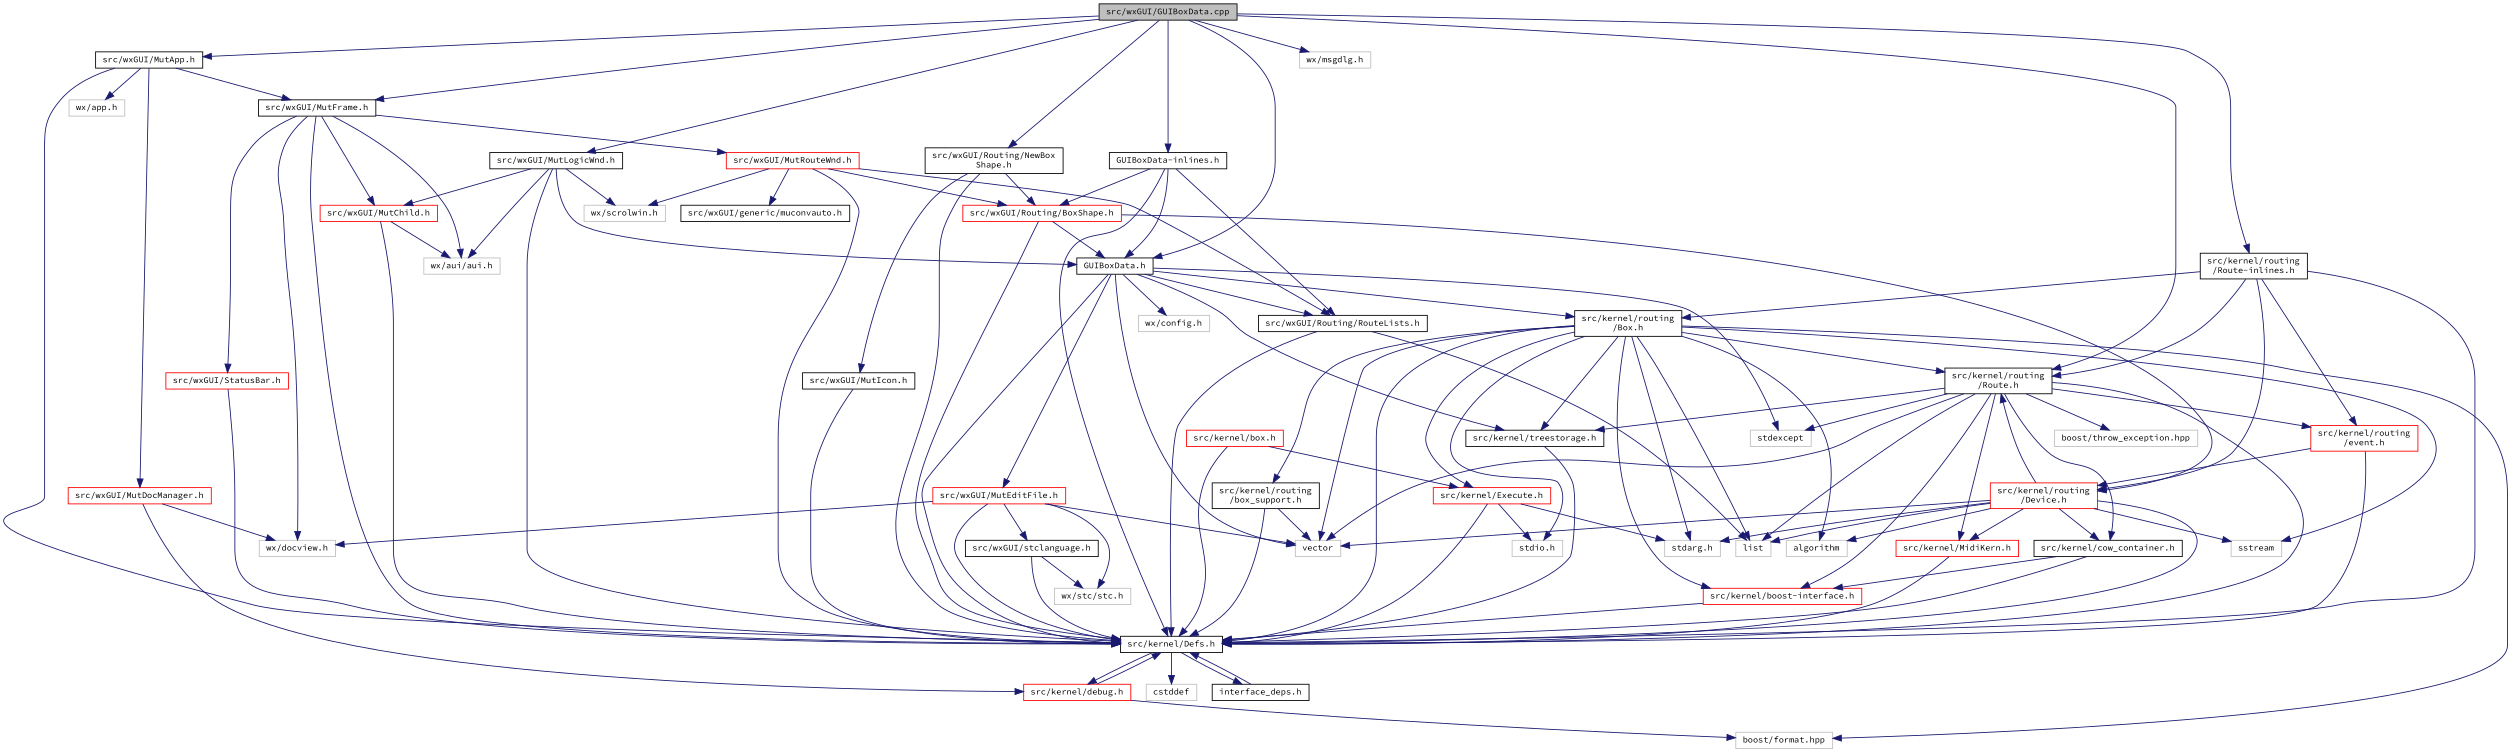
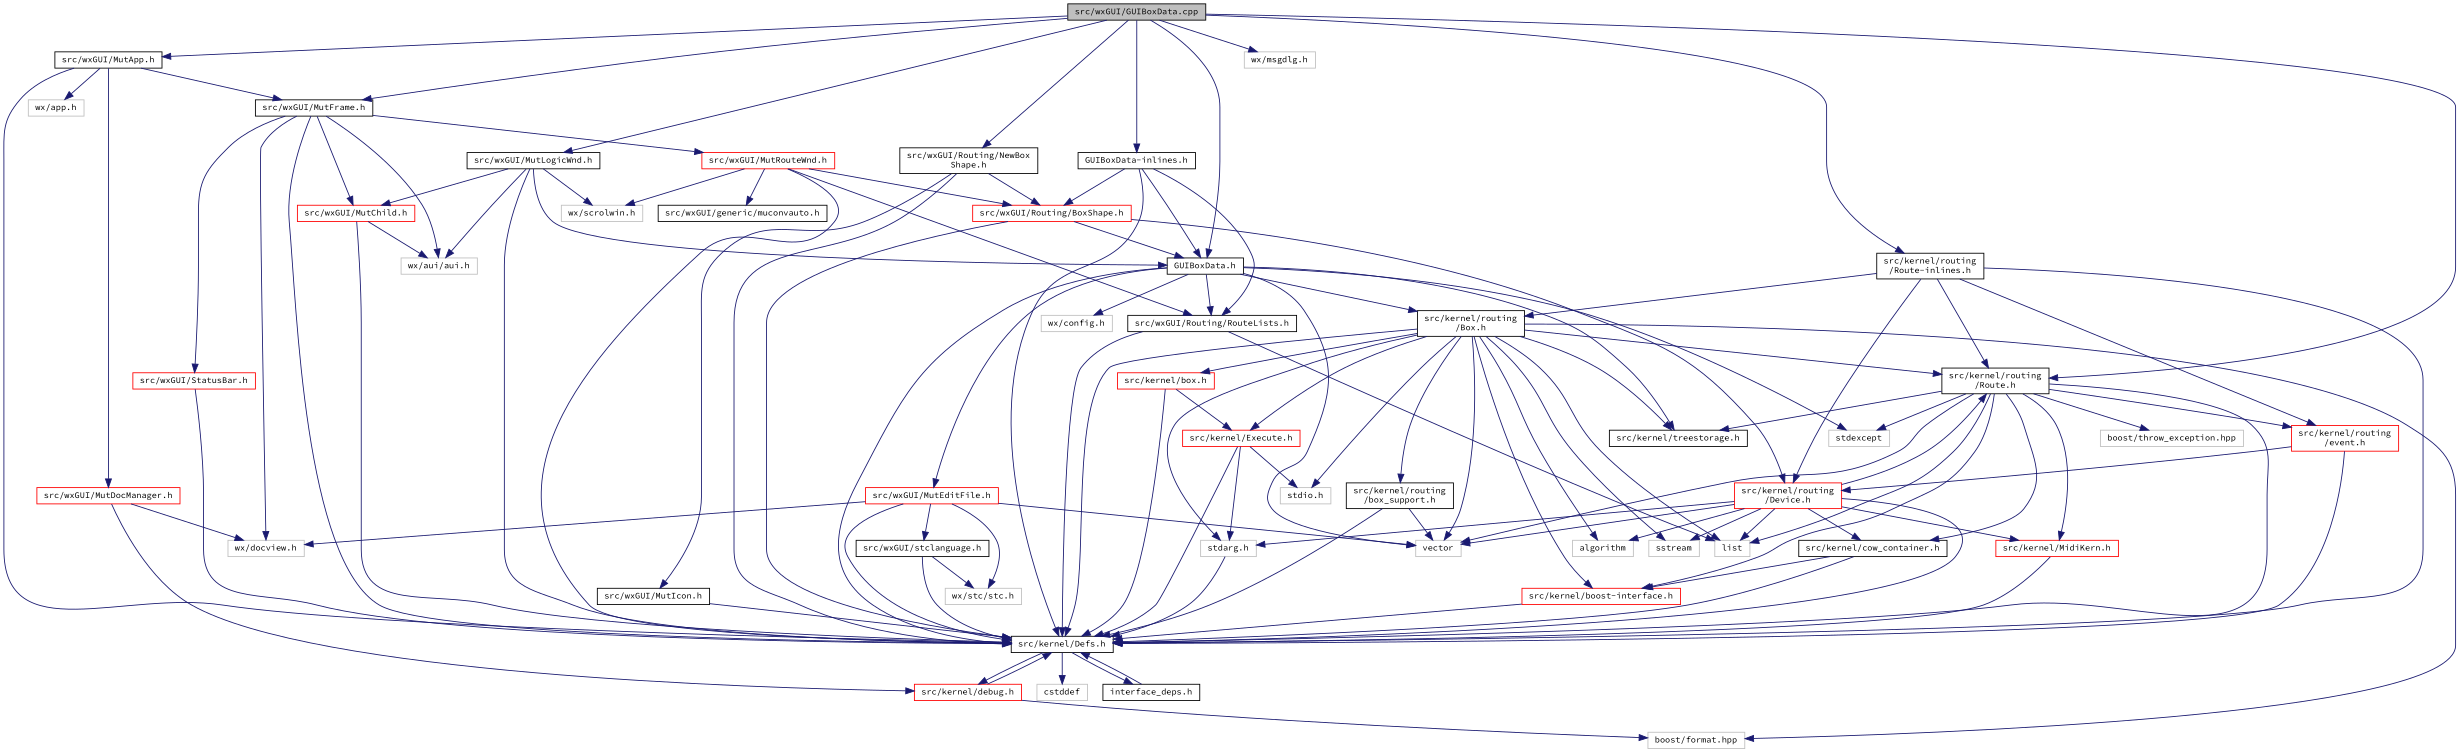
  digraph {
    fontname="Source Code Pro"
    node [color=black fillcolor=white fontname="Source Code Pro" fontsize=10 shape=record style=filled]
    edge [color=midnightblue fontname="Source Code Pro" fontsize=10 labelfontname=Sans labelfontsize=10 style=solid]
    n1 [fillcolor=grey75 fontcolor=black height=0.2 label="src/wxGUI/GUIBoxData.cpp" width=0.4]
    n2 [height=0.2 label="GUIBoxData.h" width=0.4]
    n3 [height=0.2 label="src/kernel/routing\l/Route.h" width=0.4]
    n4 [height=0.2 label="src/wxGUI/MutApp.h" width=0.4]
    n5 [height=0.2 label="src/wxGUI/MutFrame.h" width=0.4]
    n6 [height=0.2 label="src/wxGUI/MutLogicWnd.h" width=0.4]
    n7 [height=0.2 label="src/wxGUI/Routing/NewBox\lShape.h" width=0.4]
    n8 [color=grey75 height=0.2 label="wx/msgdlg.h" width=0.4]
    n9 [height=0.2 label="GUIBoxData-inlines.h" width=0.4]
    n10 [height=0.2 label="src/kernel/routing\l/Route-inlines.h" width=0.4]
    n11 [height=0.2 label="src/kernel/Defs.h" width=0.4]
    n12 [height=0.2 label="src/kernel/treestorage.h" width=0.4]
    n13 [height=0.2 label="src/kernel/routing\l/Box.h" width=0.4]
    n14 [color=grey75 height=0.2 label=vector width=0.4]
    n15 [color=grey75 height=0.2 label=stdexcept width=0.4]
    n16 [height=0.2 label="src/wxGUI/Routing/RouteLists.h" width=0.4]
    n17 [color=red height=0.2 label="src/wxGUI/MutEditFile.h" width=0.4]
    n18 [color=grey75 height=0.2 label="wx/config.h" width=0.4]
    n19 [color=red height=0.2 label="src/kernel/boost-interface.h" width=0.4]
    n20 [color=grey75 height=0.2 label=list width=0.4]
    n21 [height=0.2 label="src/kernel/cow_container.h" width=0.4]
    n22 [color=red height=0.2 label="src/kernel/MidiKern.h" width=0.4]
    n23 [color=grey75 height=0.2 label="boost/throw_exception.hpp" width=0.4]
    n24 [color=red height=0.2 label="src/kernel/routing\l/event.h" width=0.4]
    n25 [color=red height=0.2 label="src/wxGUI/MutDocManager.h" width=0.4]
    n26 [color=grey75 height=0.2 label="wx/app.h" width=0.4]
    n27 [color=grey75 height=0.2 label="wx/docview.h" width=0.4]
    n28 [color=red height=0.2 label="src/wxGUI/MutChild.h" width=0.4]
    n29 [color=grey75 height=0.2 label="wx/aui/aui.h" width=0.4]
    n30 [color=red height=0.2 label="src/wxGUI/MutRouteWnd.h" width=0.4]
    n31 [color=red height=0.2 label="src/wxGUI/StatusBar.h" width=0.4]
    n32 [color=grey75 height=0.2 label="wx/scrolwin.h" width=0.4]
    n33 [color=red height=0.2 label="src/wxGUI/Routing/BoxShape.h" width=0.4]
    n34 [height=0.2 label="src/wxGUI/MutIcon.h" width=0.4]
    n35 [color=red height=0.2 label="src/kernel/routing\l/Device.h" width=0.4]
    n36 [height=0.2 label="interface_deps.h" width=0.4]
    n37 [color=grey75 height=0.2 label=cstddef width=0.4]
    n38 [color=red height=0.2 label="src/kernel/debug.h" width=0.4]
    n39 [color=grey75 height=0.2 label="boost/format.hpp" width=0.4]
    n40 [color=grey75 height=0.2 label=algorithm width=0.4]
    n41 [color=grey75 height=0.2 label=sstream width=0.4]
    n42 [color=grey75 height=0.2 label="stdarg.h" width=0.4]
    n43 [color=red height=0.2 label="src/kernel/Execute.h" width=0.4]
    n44 [color=grey75 height=0.2 label="stdio.h" width=0.4]
    n45 [color=red height=0.2 label="src/kernel/box.h" width=0.4]
    n46 [height=0.2 label="src/kernel/routing\l/box_support.h" width=0.4]
    n47 [height=0.2 label="src/wxGUI/stclanguage.h" width=0.4]
    n48 [color=grey75 height=0.2 label="wx/stc/stc.h" width=0.4]
    n49 [height=0.2 label="src/wxGUI/generic/muconvauto.h" width=0.4]
    n1 -> n2
    n1 -> n3
    n1 -> n4
    n1 -> n5
    n1 -> n6
    n1 -> n7
    n1 -> n8
    n1 -> n9
    n1 -> n10
    n2 -> n11
    n2 -> n12
    n2 -> n13
    n2 -> n14
    n2 -> n15
    n2 -> n16
    n2 -> n17
    n2 -> n18
    n3 -> n11
    n3 -> n12
    n3 -> n14
    n3 -> n15
    n3 -> n19
    n3 -> n20
    n3 -> n21
    n3 -> n22
    n3 -> n23
    n3 -> n24
    n4 -> n5
    n4 -> n11
    n4 -> n25
    n4 -> n26
    n5 -> n11
    n5 -> n27
    n5 -> n28
    n5 -> n29
    n5 -> n30
    n5 -> n31
    n6 -> n2
    n6 -> n11
    n6 -> n28
    n6 -> n29
    n6 -> n32
    n7 -> n11
    n7 -> n33
    n7 -> n34
    n9 -> n2
    n9 -> n11
    n9 -> n16
    n9 -> n33
    n10 -> n3
    n10 -> n11
    n10 -> n13
    n10 -> n24
    n10 -> n35
    n11 -> n36
    n11 -> n37
    n11 -> n38
-   n12 -> n11
+   n42 -> n11
    n13 -> n3
    n13 -> n11
    n13 -> n12
    n13 -> n14
    n13 -> n19
    n13 -> n20
    n13 -> n39
    n13 -> n40
    n13 -> n41
    n13 -> n42
    n13 -> n43
    n13 -> n44
+   n13 -> n45
    n13 -> n46
    n16 -> n11
    n16 -> n20
    n17 -> n11
    n17 -> n14
    n17 -> n27
    n17 -> n47
    n17 -> n48
    n19 -> n11
    n21 -> n11
    n21 -> n19
    n22 -> n11
    n24 -> n11
    n24 -> n35
    n25 -> n27
    n25 -> n38
    n28 -> n11
    n28 -> n29
    n30 -> n11
    n30 -> n16
    n30 -> n32
    n30 -> n33
    n30 -> n49
    n31 -> n11
    n33 -> n2
    n33 -> n11
    n33 -> n35
    n34 -> n11
    n35 -> n3
    n35 -> n11
    n35 -> n14
    n35 -> n20
    n35 -> n21
    n35 -> n22
    n35 -> n40
    n35 -> n41
    n35 -> n42
    n36 -> n11
    n38 -> n11
    n38 -> n39
    n43 -> n11
    n43 -> n42
    n43 -> n44
    n45 -> n11
    n45 -> n43
    n46 -> n11
    n46 -> n14
    n47 -> n11
    n47 -> n48
  }
